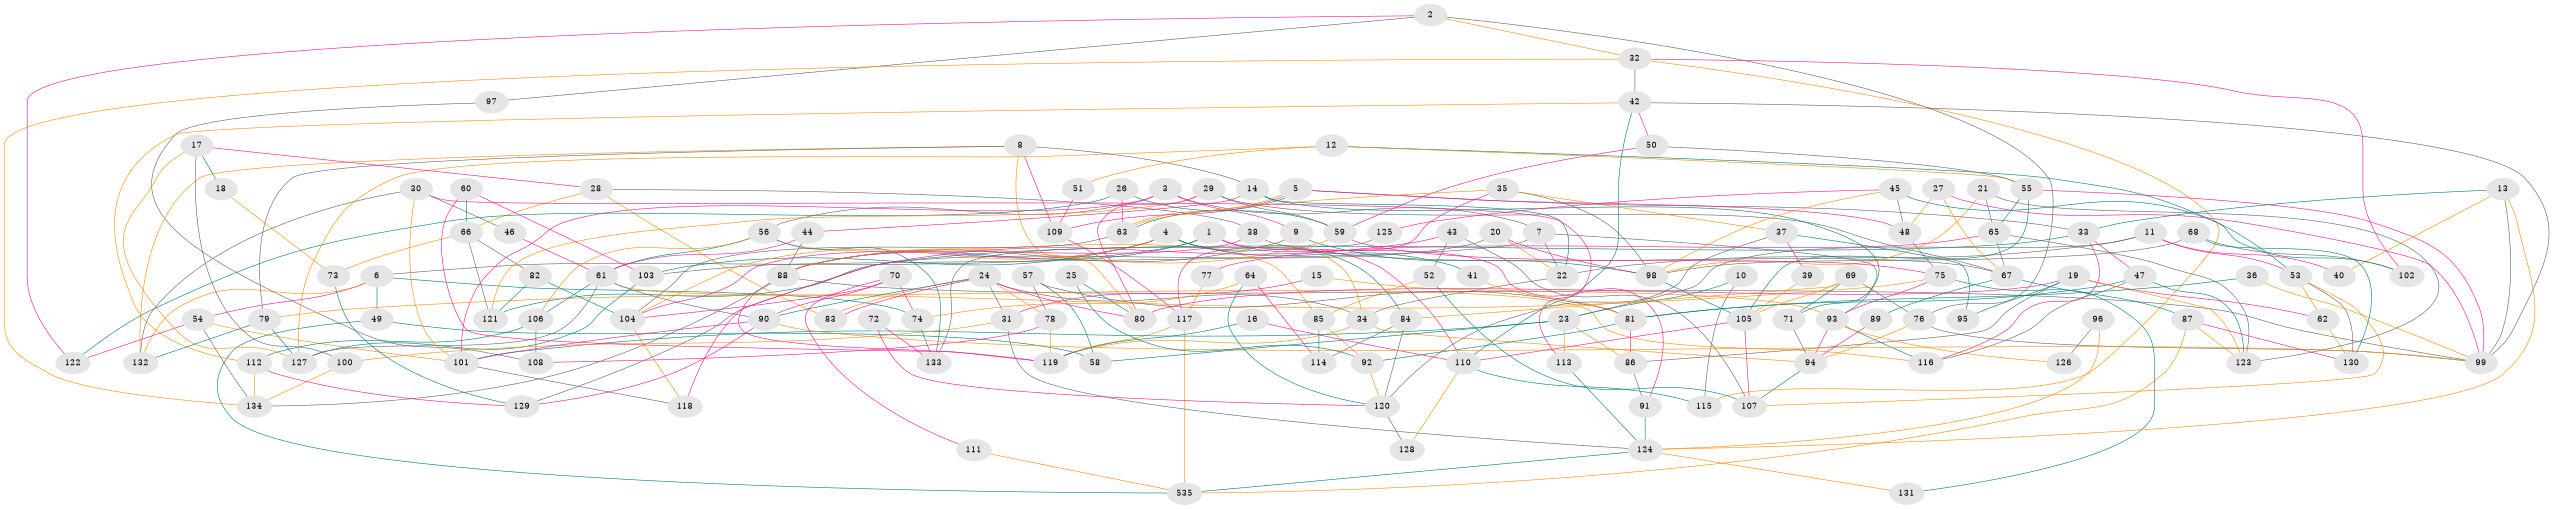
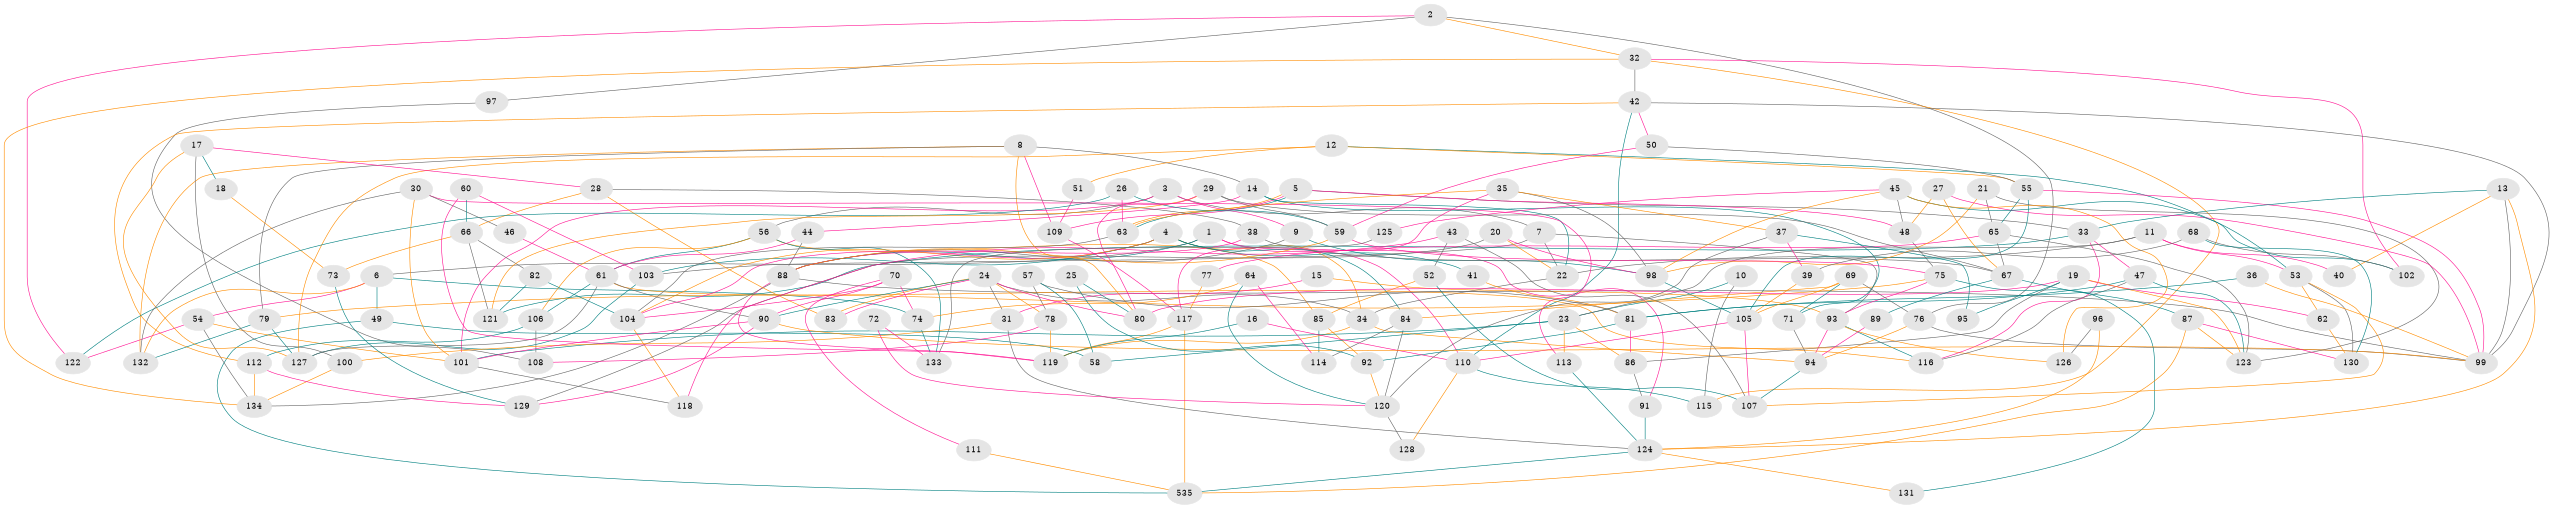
  graph {
    node [color=gray90 style=filled]
    edge [color=darkorange]
    1
    6
    88
    91
    110
    49
    54
    74
    132
    99
    119
    134
    124
    115
    128
    2
    32
    76
    97
    122
    42
    102
    94
    108
    3
    7
    9
    56
    101
    103
    22
    93
    98
    61
    85
    106
    133
    118
    4
    34
    41
    84
    104
    81
    120
    114
    127
    5
    33
    48
    63
    109
    121
    47
    116
    75
    117
    58
    n59 [label=535]
    126
    8
    14
    79
    80
    44
    71
    105
    10
    23
    86
    113
    11
    40
    53
    62
    107
    130
    12
    51
    55
    65
    13
    131
    15
    31
    100
    16
    17
    18
    28
    73
    83
    38
    66
    129
    19
    95
    123
    20
    21
    67
    77
    24
    78
    90
    25
    92
    26
    59
    27
    87
    89
    82
    29
    30
    46
    50
    112
    35
    37
    39
    36
    43
    52
    45
    125
    57
    60
    64
    68
    69
    70
    111
    72
    96
    1 -- 6 [color=gray40]
    1 -- 88 [color=teal]
    1 -- 91 [color=deeppink]
    1 -- 110 [color=deeppink]
    6 -- 49 [color=teal]
    6 -- 54 [color=deeppink]
    6 -- 74 [color=teal]
    6 -- 132
    88 -- 99 [color=gray40]
    88 -- 119 [color=deeppink]
    88 -- 134 [color=gray40]
    91 -- 124 [color=teal]
    110 -- 115 [color=teal]
    110 -- 128
    49 -- 58 [color=teal]
    49 -- n59 [color=teal]
    54 -- 134 [color=gray40]
    54 -- 122 [color=deeppink]
    54 -- 101
    74 -- 133 [color=teal]
    124 -- n59 [color=teal]
    124 -- 131
    2 -- 32
    2 -- 76 [color=gray40]
    2 -- 97 [color=gray40]
    2 -- 122 [color=deeppink]
    32 -- 134
    32 -- 115
    32 -- 42 [color=gray40]
    32 -- 102 [color=deeppink]
    76 -- 99 [color=gray40]
    76 -- 94
    97 -- 108 [color=gray40]
    42 -- 110 [color=teal]
    42 -- 99 [color=gray40]
    42 -- 50 [color=deeppink]
    42 -- 112
    94 -- 107 [color=teal]
    3 -- 7 [color=gray40]
    3 -- 9 [color=deeppink]
    3 -- 56 [color=gray40]
    3 -- 101 [color=deeppink]
    7 -- 103 [color=gray40]
    7 -- 22 [color=gray40]
    7 -- 93 [color=gray40]
    9 -- 88 [color=gray40]
    9 -- 98 [color=teal]
    56 -- 61 [color=teal]
    56 -- 85
    56 -- 106
    56 -- 133 [color=teal]
    101 -- 118 [color=gray40]
    103 -- 127 [color=teal]
    22 -- 34 [color=gray40]
    93 -- 94 [color=deeppink]
    93 -- 116 [color=teal]
    93 -- 126
    98 -- 105 [color=teal]
    61 -- 106 [color=teal]
    61 -- 127 [color=gray40]
    61 -- 116
    61 -- 90 [color=gray40]
    85 -- 114 [color=teal]
    85 -- 92
    106 -- 108 [color=gray40]
    106 -- 112 [color=teal]
    4 -- 88 [color=deeppink]
    4 -- 103 [color=teal]
    4 -- 34
    4 -- 41 [color=teal]
    4 -- 84 [color=teal]
    4 -- 104
    34 -- 119
    34 -- 94
    41 -- 81
    84 -- 120 [color=gray40]
    84 -- 114 [color=gray40]
    104 -- 118
    81 -- 86 [color=deeppink]
    81 -- 92 [color=teal]
    120 -- 128 [color=gray40]
    5 -- 33 [color=gray40]
    5 -- 48 [color=deeppink]
    5 -- 63
    5 -- 63 [color=teal]
    5 -- 109 [color=deeppink]
    33 -- 121 [color=teal]
    33 -- 47 [color=deeppink]
    33 -- 116 [color=deeppink]
    48 -- 75 [color=gray40]
    63 -- 104 [color=gray40]
    109 -- 117 [color=deeppink]
    47 -- 81 [color=teal]
    47 -- 116 [color=gray40]
    47 -- 123 [color=teal]
    75 -- 93 [color=deeppink]
    75 -- 79
    75 -- 131 [color=teal]
    117 -- 119
    117 -- n59
    8 -- 132
    8 -- 109 [color=deeppink]
    8 -- 14 [color=gray40]
    8 -- 79 [color=gray40]
    8 -- 80
    14 -- 22 [color=teal]
    14 -- 44 [color=deeppink]
    14 -- 71 [color=teal]
    79 -- 132 [color=teal]
    79 -- 127 [color=teal]
    44 -- 88 [color=gray40]
    44 -- 61 [color=deeppink]
    71 -- 94 [color=gray40]
    105 -- 110 [color=deeppink]
    105 -- 107 [color=deeppink]
    10 -- 115 [color=gray40]
    10 -- 23 [color=teal]
    23 -- 101 [color=teal]
    23 -- 58 [color=teal]
    23 -- 86
    23 -- 113
    86 -- 91 [color=gray40]
    113 -- 124 [color=teal]
    11 -- 22 [color=gray40]
    11 -- 23 [color=gray40]
    11 -- 40 [color=deeppink]
    11 -- 53 [color=deeppink]
    53 -- 62
    53 -- 107
    53 -- 130 [color=gray40]
    62 -- 130
    12 -- 127
    12 -- 53 [color=teal]
    12 -- 51
    12 -- 55
    51 -- 109 [color=deeppink]
    55 -- 99 [color=deeppink]
    55 -- 105 [color=teal]
    55 -- 65 [color=teal]
    65 -- 123 [color=gray40]
    65 -- 67 [color=gray40]
    65 -- 77 [color=deeppink]
    13 -- 99 [color=gray40]
    13 -- 124
    13 -- 33 [color=teal]
    13 -- 40
    15 -- 93
    15 -- 31 [color=deeppink]
    31 -- 124 [color=gray40]
    31 -- 100
    100 -- 134
    16 -- 110 [color=deeppink]
    16 -- 119 [color=teal]
    17 -- 127
    17 -- 100 [color=gray40]
    17 -- 18 [color=teal]
    17 -- 28 [color=deeppink]
    18 -- 73
    28 -- 83
    28 -- 38 [color=gray40]
    28 -- 66
    73 -- 129 [color=teal]
    38 -- 104 [color=deeppink]
    38 -- 67 [color=gray40]
    66 -- 121 [color=gray40]
    66 -- 73
    66 -- 82 [color=gray40]
    19 -- 80 [color=deeppink]
    19 -- 86 [color=gray40]
    19 -- 62 [color=deeppink]
    19 -- 95 [color=teal]
    19 -- 123
    20 -- 22
    20 -- 98 [color=deeppink]
    20 -- 129 [color=gray40]
    21 -- 98
    21 -- 65 [color=gray40]
    21 -- 123 [color=gray40]
    67 -- 87 [color=teal]
    67 -- 89 [color=teal]
    77 -- 117
    24 -- 34 [color=gray40]
    24 -- 80 [color=deeppink]
    24 -- 31 [color=gray40]
    24 -- 83
    24 -- 83 [color=deeppink]
    24 -- 78
    24 -- 90 [color=teal]
    78 -- 119
    78 -- 108 [color=deeppink]
    90 -- 99
    90 -- 101 [color=deeppink]
    90 -- 129 [color=deeppink]
    25 -- 80 [color=teal]
    25 -- 92 [color=teal]
    92 -- 120
    26 -- 122 [color=teal]
    26 -- 63 [color=deeppink]
    26 -- 59 [color=teal]
    59 -- 88
    59 -- 75 [color=deeppink]
    27 -- 99 [color=deeppink]
    27 -- 48
    27 -- 67
    87 -- n59
    87 -- 130 [color=deeppink]
    87 -- 123
    89 -- 94 [color=deeppink]
    82 -- 104 [color=teal]
    82 -- 121 [color=teal]
    29 -- 121
    29 -- 80 [color=deeppink]
    29 -- 67 [color=gray40]
    29 -- 59 [color=gray40]
    30 -- 132 [color=gray40]
    30 -- 101
    30 -- 113 [color=deeppink]
    30 -- 46 [color=gray40]
    46 -- 61 [color=deeppink]
    50 -- 55 [color=gray40]
    50 -- 59 [color=deeppink]
    112 -- 134
    112 -- 129 [color=deeppink]
    35 -- 98 [color=gray40]
    35 -- 63
    35 -- 117 [color=deeppink]
    35 -- 37
    37 -- 120 [color=gray40]
    37 -- 95 [color=teal]
    37 -- 39 [color=deeppink]
    39 -- 105
    36 -- 99
    36 -- 81 [color=teal]
    43 -- 118 [color=deeppink]
    43 -- 107 [color=gray40]
    43 -- 52 [color=gray40]
    52 -- 85
    52 -- 107 [color=teal]
    45 -- 102 [color=teal]
    45 -- 98
    45 -- 48 [color=gray40]
+   45 -- 126
    45 -- 125 [color=deeppink]
    125 -- 133 [color=gray40]
    57 -- 81 [color=gray40]
    57 -- 58 [color=teal]
    57 -- 78 [color=gray40]
    60 -- 119 [color=deeppink]
    60 -- 103 [color=deeppink]
    60 -- 66 [color=teal]
    64 -- 74
    64 -- 120 [color=teal]
    64 -- 114 [color=deeppink]
    68 -- 102 [color=gray40]
-   68 -- 98 [color=gray40]
+   68 -- 39 [color=gray40]
    68 -- 130 [color=teal]
    69 -- 76 [color=gray40]
    69 -- 84
    69 -- 71 [color=teal]
    69 -- 105
    70 -- 74 [color=deeppink]
    70 -- 104 [color=deeppink]
    70 -- 90 [color=deeppink]
    70 -- 111 [color=deeppink]
    111 -- n59
    72 -- 133 [color=deeppink]
    72 -- 120 [color=deeppink]
    96 -- 124
    96 -- 126 [color=gray40]
  }
